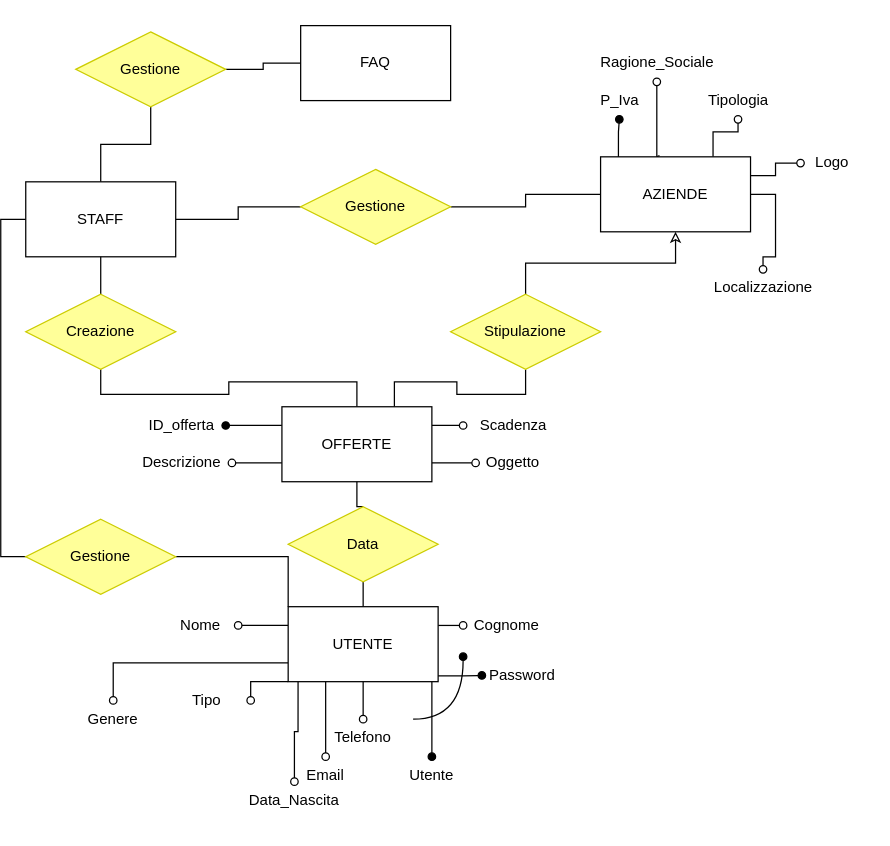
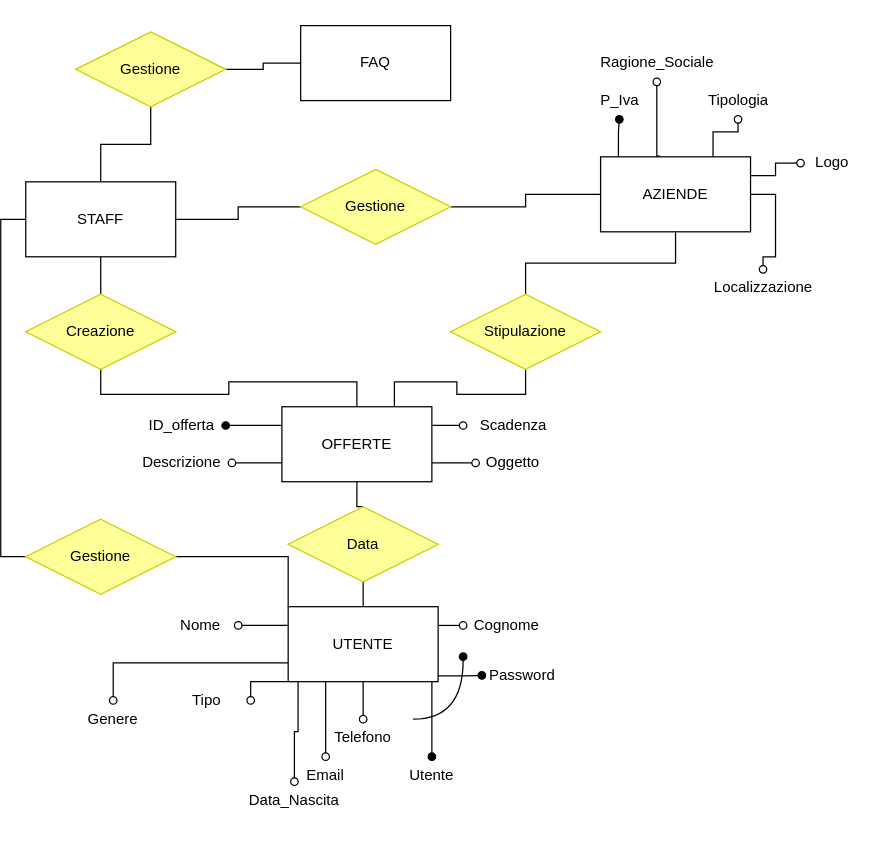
  <mxCell id="0" />
  <mxCell id="1" parent="0" />
  <mxCell id="2" value="" style="edgeStyle=orthogonalEdgeStyle;rounded=0;orthogonalLoop=1;jettySize=auto;html=1;endArrow=oval;endFill=1;exitX=0.986;exitY=0.921;exitDx=0;exitDy=0;exitPerimeter=0;" parent="1" source="8" target="36" edge="1"><mxGeometry relative="1" as="geometry" /></mxCell>
  <mxCell id="3" value="" style="edgeStyle=orthogonalEdgeStyle;rounded=0;orthogonalLoop=1;jettySize=auto;html=1;endArrow=oval;endFill=0;exitX=0.066;exitY=1.003;exitDx=0;exitDy=0;exitPerimeter=0;" parent="1" source="8" target="32" edge="1"><mxGeometry relative="1" as="geometry" /></mxCell>
  <mxCell id="4" value="" style="edgeStyle=orthogonalEdgeStyle;rounded=0;orthogonalLoop=1;jettySize=auto;html=1;endArrow=oval;endFill=0;exitX=0;exitY=0.75;exitDx=0;exitDy=0;" parent="1" source="8" target="31" edge="1"><mxGeometry relative="1" as="geometry" /></mxCell>
  <mxCell id="5" style="edgeStyle=orthogonalEdgeStyle;rounded=0;orthogonalLoop=1;jettySize=auto;html=1;exitX=0;exitY=0.25;exitDx=0;exitDy=0;entryX=1;entryY=0.5;entryDx=0;entryDy=0;endArrow=oval;endFill=0;" parent="1" source="8" target="29" edge="1"><mxGeometry relative="1" as="geometry"><Array as="points"><mxPoint x="210" y="500" /><mxPoint x="210" y="500" /></Array></mxGeometry></mxCell>
  <mxCell id="6" style="edgeStyle=orthogonalEdgeStyle;rounded=0;orthogonalLoop=1;jettySize=auto;html=1;exitX=1;exitY=0.25;exitDx=0;exitDy=0;entryX=0;entryY=0.5;entryDx=0;entryDy=0;endArrow=oval;endFill=0;" parent="1" source="8" target="30" edge="1"><mxGeometry relative="1" as="geometry" /></mxCell>
  <mxCell id="7" style="edgeStyle=orthogonalEdgeStyle;rounded=0;orthogonalLoop=1;jettySize=auto;html=1;exitX=0;exitY=1;exitDx=0;exitDy=0;entryX=1;entryY=0.5;entryDx=0;entryDy=0;endArrow=oval;endFill=0;" edge="1" parent="1" source="8" target="61"><mxGeometry relative="1" as="geometry" /></mxCell>
  <mxCell id="8" value="UTENTE" style="rounded=0;whiteSpace=wrap;html=1;" parent="1" vertex="1"><mxGeometry x="230" y="485" width="120" height="60" as="geometry" /></mxCell>
  <mxCell id="9" value="" style="endArrow=none;html=1;rounded=0;strokeWidth=1;endFill=0;startArrow=oval;startFill=1;exitX=0.5;exitY=0;exitDx=0;exitDy=0;" parent="1" source="10" edge="1"><mxGeometry width="50" height="50" relative="1" as="geometry"><mxPoint x="175" y="645" as="sourcePoint" /><mxPoint x="345" y="545" as="targetPoint" /></mxGeometry></mxCell>
  <mxCell id="10" value="Utente" style="text;html=1;strokeColor=none;fillColor=none;align=center;verticalAlign=middle;whiteSpace=wrap;rounded=0;" parent="1" vertex="1"><mxGeometry x="320" y="605" width="50" height="30" as="geometry" /></mxCell>
  <mxCell id="11" value="" style="endArrow=none;html=1;rounded=0;startArrow=oval;startFill=0;exitX=0.5;exitY=0;exitDx=0;exitDy=0;" parent="1" source="35" target="8" edge="1"><mxGeometry width="50" height="50" relative="1" as="geometry"><mxPoint x="260" y="575" as="sourcePoint" /><mxPoint x="175" y="595" as="targetPoint" /></mxGeometry></mxCell>
  <mxCell id="12" style="edgeStyle=orthogonalEdgeStyle;rounded=0;orthogonalLoop=1;jettySize=auto;html=1;exitX=0.119;exitY=0.047;exitDx=0;exitDy=0;endArrow=oval;endFill=1;exitPerimeter=0;" parent="1" source="17" target="43" edge="1"><mxGeometry relative="1" as="geometry" /></mxCell>
  <mxCell id="13" style="edgeStyle=orthogonalEdgeStyle;rounded=0;orthogonalLoop=1;jettySize=auto;html=1;exitX=0.393;exitY=-0.016;exitDx=0;exitDy=0;exitPerimeter=0;endArrow=oval;endFill=0;" parent="1" source="17" target="42" edge="1"><mxGeometry relative="1" as="geometry"><Array as="points"><mxPoint x="525" y="125" /></Array></mxGeometry></mxCell>
  <mxCell id="14" style="edgeStyle=orthogonalEdgeStyle;rounded=0;orthogonalLoop=1;jettySize=auto;html=1;exitX=0.75;exitY=0;exitDx=0;exitDy=0;endArrow=oval;endFill=0;" parent="1" source="17" target="44" edge="1"><mxGeometry relative="1" as="geometry" /></mxCell>
  <mxCell id="15" style="edgeStyle=orthogonalEdgeStyle;rounded=0;orthogonalLoop=1;jettySize=auto;html=1;exitX=1;exitY=0.25;exitDx=0;exitDy=0;endArrow=oval;endFill=0;" parent="1" source="17" target="45" edge="1"><mxGeometry relative="1" as="geometry" /></mxCell>
  <mxCell id="16" style="edgeStyle=orthogonalEdgeStyle;rounded=0;orthogonalLoop=1;jettySize=auto;html=1;exitX=1;exitY=0.5;exitDx=0;exitDy=0;endArrow=oval;endFill=0;" parent="1" source="17" target="46" edge="1"><mxGeometry relative="1" as="geometry" /></mxCell>
  <mxCell id="17" value="AZIENDE" style="rounded=0;whiteSpace=wrap;html=1;" parent="1" vertex="1"><mxGeometry x="480" y="125" width="120" height="60" as="geometry" /></mxCell>
  <mxCell id="18" value="" style="edgeStyle=orthogonalEdgeStyle;rounded=0;orthogonalLoop=1;jettySize=auto;html=1;endArrow=oval;endFill=1;exitX=0;exitY=0.25;exitDx=0;exitDy=0;" parent="1" source="24" target="40" edge="1"><mxGeometry relative="1" as="geometry" /></mxCell>
  <mxCell id="19" style="edgeStyle=orthogonalEdgeStyle;rounded=0;orthogonalLoop=1;jettySize=auto;html=1;exitX=0;exitY=0.75;exitDx=0;exitDy=0;entryX=1;entryY=0.5;entryDx=0;entryDy=0;endArrow=oval;endFill=0;" parent="1" source="24" target="39" edge="1"><mxGeometry relative="1" as="geometry" /></mxCell>
  <mxCell id="20" style="edgeStyle=orthogonalEdgeStyle;rounded=0;orthogonalLoop=1;jettySize=auto;html=1;exitX=1;exitY=0.75;exitDx=0;exitDy=0;endArrow=oval;endFill=0;" parent="1" source="24" target="38" edge="1"><mxGeometry relative="1" as="geometry" /></mxCell>
  <mxCell id="21" style="edgeStyle=orthogonalEdgeStyle;rounded=0;orthogonalLoop=1;jettySize=auto;html=1;exitX=1;exitY=0.25;exitDx=0;exitDy=0;endArrow=oval;endFill=0;" parent="1" source="24" target="41" edge="1"><mxGeometry relative="1" as="geometry" /></mxCell>
  <mxCell id="22" style="edgeStyle=orthogonalEdgeStyle;rounded=0;orthogonalLoop=1;jettySize=auto;html=1;exitX=0.5;exitY=0;exitDx=0;exitDy=0;entryX=0.5;entryY=1;entryDx=0;entryDy=0;endArrow=none;endFill=0;" parent="1" source="24" target="52" edge="1"><mxGeometry relative="1" as="geometry" /></mxCell>
  <mxCell id="23" style="edgeStyle=orthogonalEdgeStyle;rounded=0;orthogonalLoop=1;jettySize=auto;html=1;exitX=0.75;exitY=0;exitDx=0;exitDy=0;endArrow=none;endFill=0;" parent="1" source="24" target="54" edge="1"><mxGeometry relative="1" as="geometry" /></mxCell>
  <mxCell id="24" value="OFFERTE" style="rounded=0;whiteSpace=wrap;html=1;" parent="1" vertex="1"><mxGeometry x="225" y="325" width="120" height="60" as="geometry" /></mxCell>
  <mxCell id="25" style="edgeStyle=orthogonalEdgeStyle;rounded=0;orthogonalLoop=1;jettySize=auto;html=1;exitX=0.5;exitY=0;exitDx=0;exitDy=0;entryX=0.5;entryY=1;entryDx=0;entryDy=0;endArrow=none;endFill=0;" parent="1" source="28" target="56" edge="1"><mxGeometry relative="1" as="geometry" /></mxCell>
  <mxCell id="26" style="edgeStyle=orthogonalEdgeStyle;rounded=0;orthogonalLoop=1;jettySize=auto;html=1;exitX=1;exitY=0.5;exitDx=0;exitDy=0;entryX=0;entryY=0.5;entryDx=0;entryDy=0;endArrow=none;endFill=0;" parent="1" source="28" target="58" edge="1"><mxGeometry relative="1" as="geometry" /></mxCell>
  <mxCell id="27" style="edgeStyle=orthogonalEdgeStyle;rounded=0;orthogonalLoop=1;jettySize=auto;html=1;exitX=0;exitY=0.5;exitDx=0;exitDy=0;entryX=0;entryY=0.5;entryDx=0;entryDy=0;endArrow=none;endFill=0;" parent="1" source="28" target="60" edge="1"><mxGeometry relative="1" as="geometry" /></mxCell>
  <mxCell id="28" value="STAFF" style="rounded=0;whiteSpace=wrap;html=1;" parent="1" vertex="1"><mxGeometry x="20" y="145" width="120" height="60" as="geometry" /></mxCell>
  <mxCell id="29" value="Nome" style="text;html=1;strokeColor=none;fillColor=none;align=center;verticalAlign=middle;whiteSpace=wrap;rounded=0;" parent="1" vertex="1"><mxGeometry x="130" y="485" width="60" height="30" as="geometry" /></mxCell>
  <mxCell id="30" value="Cognome" style="text;html=1;strokeColor=none;fillColor=none;align=center;verticalAlign=middle;whiteSpace=wrap;rounded=0;" parent="1" vertex="1"><mxGeometry x="370" y="485" width="70" height="30" as="geometry" /></mxCell>
  <mxCell id="31" value="Genere" style="text;html=1;strokeColor=none;fillColor=none;align=center;verticalAlign=middle;whiteSpace=wrap;rounded=0;" parent="1" vertex="1"><mxGeometry x="60" y="560" width="60" height="30" as="geometry" /></mxCell>
  <mxCell id="32" value="Data_Nascita" style="text;html=1;strokeColor=none;fillColor=none;align=center;verticalAlign=middle;whiteSpace=wrap;rounded=0;" parent="1" vertex="1"><mxGeometry x="190" y="625" width="90" height="30" as="geometry" /></mxCell>
  <mxCell id="33" style="edgeStyle=orthogonalEdgeStyle;rounded=0;orthogonalLoop=1;jettySize=auto;html=1;exitX=0.5;exitY=0;exitDx=0;exitDy=0;entryX=0.25;entryY=1;entryDx=0;entryDy=0;endArrow=none;endFill=0;startArrow=oval;startFill=0;" parent="1" source="34" target="8" edge="1"><mxGeometry relative="1" as="geometry" /></mxCell>
  <mxCell id="34" value="Email" style="text;html=1;strokeColor=none;fillColor=none;align=center;verticalAlign=middle;whiteSpace=wrap;rounded=0;" parent="1" vertex="1"><mxGeometry x="230" y="605" width="60" height="30" as="geometry" /></mxCell>
  <mxCell id="35" value="Telefono" style="text;html=1;strokeColor=none;fillColor=none;align=center;verticalAlign=middle;whiteSpace=wrap;rounded=0;" parent="1" vertex="1"><mxGeometry x="260" y="575" width="60" height="30" as="geometry" /></mxCell>
  <mxCell id="36" value="Password" style="text;html=1;strokeColor=none;fillColor=none;align=center;verticalAlign=middle;whiteSpace=wrap;rounded=0;" parent="1" vertex="1"><mxGeometry x="385" y="525" width="65" height="30" as="geometry" /></mxCell>
  <mxCell id="37" value="" style="endArrow=oval;html=1;endFill=1;curved=1;" parent="1" edge="1"><mxGeometry width="50" height="50" relative="1" as="geometry"><mxPoint x="330" y="575" as="sourcePoint" /><mxPoint x="370" y="525" as="targetPoint" /><Array as="points"><mxPoint x="370" y="575" /></Array></mxGeometry></mxCell>
  <mxCell id="38" value="Oggetto" style="text;html=1;strokeColor=none;fillColor=none;align=center;verticalAlign=middle;whiteSpace=wrap;rounded=0;" parent="1" vertex="1"><mxGeometry x="380" y="355" width="60" height="30" as="geometry" /></mxCell>
  <mxCell id="39" value="Descrizione" style="text;html=1;strokeColor=none;fillColor=none;align=center;verticalAlign=middle;whiteSpace=wrap;rounded=0;" parent="1" vertex="1"><mxGeometry x="105" y="355" width="80" height="30" as="geometry" /></mxCell>
  <mxCell id="40" value="ID_offerta" style="text;html=1;strokeColor=none;fillColor=none;align=center;verticalAlign=middle;whiteSpace=wrap;rounded=0;" parent="1" vertex="1"><mxGeometry x="110" y="325" width="70" height="30" as="geometry" /></mxCell>
  <mxCell id="41" value="Scadenza" style="text;html=1;align=center;verticalAlign=middle;resizable=0;points=[];autosize=1;strokeColor=none;fillColor=none;" parent="1" vertex="1"><mxGeometry x="370" y="325" width="80" height="30" as="geometry" /></mxCell>
  <mxCell id="42" value="Ragione_Sociale" style="text;html=1;align=center;verticalAlign=middle;resizable=0;points=[];autosize=1;strokeColor=none;fillColor=none;" parent="1" vertex="1"><mxGeometry x="470" y="35" width="110" height="30" as="geometry" /></mxCell>
  <mxCell id="43" value="P_Iva" style="text;html=1;align=center;verticalAlign=middle;resizable=0;points=[];autosize=1;strokeColor=none;fillColor=none;" parent="1" vertex="1"><mxGeometry x="470" y="65" width="50" height="30" as="geometry" /></mxCell>
  <mxCell id="44" value="Tipologia" style="text;html=1;align=center;verticalAlign=middle;resizable=0;points=[];autosize=1;strokeColor=none;fillColor=none;" parent="1" vertex="1"><mxGeometry x="555" y="65" width="70" height="30" as="geometry" /></mxCell>
  <mxCell id="45" value="Logo" style="text;html=1;align=center;verticalAlign=middle;resizable=0;points=[];autosize=1;strokeColor=none;fillColor=none;" parent="1" vertex="1"><mxGeometry x="640" y="115" width="50" height="30" as="geometry" /></mxCell>
  <mxCell id="46" value="Localizzazione" style="text;html=1;align=center;verticalAlign=middle;resizable=0;points=[];autosize=1;strokeColor=none;fillColor=none;" parent="1" vertex="1"><mxGeometry x="560" y="215" width="100" height="30" as="geometry" /></mxCell>
  <mxCell id="47" value="FAQ" style="whiteSpace=wrap;html=1;" parent="1" vertex="1"><mxGeometry x="240" y="20" width="120" height="60" as="geometry" /></mxCell>
  <mxCell id="48" style="edgeStyle=orthogonalEdgeStyle;rounded=0;orthogonalLoop=1;jettySize=auto;html=1;exitX=0.5;exitY=0;exitDx=0;exitDy=0;entryX=0.5;entryY=1;entryDx=0;entryDy=0;endArrow=none;endFill=0;" parent="1" source="50" target="24" edge="1"><mxGeometry relative="1" as="geometry" /></mxCell>
  <mxCell id="49" style="edgeStyle=orthogonalEdgeStyle;rounded=0;orthogonalLoop=1;jettySize=auto;html=1;exitX=0.5;exitY=1;exitDx=0;exitDy=0;entryX=0.5;entryY=0;entryDx=0;entryDy=0;endArrow=none;endFill=0;" parent="1" source="50" target="8" edge="1"><mxGeometry relative="1" as="geometry"><Array as="points"><mxPoint x="290" y="465" /></Array></mxGeometry></mxCell>
  <mxCell id="50" value="Data" style="shape=rhombus;perimeter=rhombusPerimeter;whiteSpace=wrap;html=1;align=center;strokeColor=#CCCC00;fillColor=#FFFF99;" parent="1" vertex="1"><mxGeometry x="230" y="405" width="120" height="60" as="geometry" /></mxCell>
  <mxCell id="51" style="edgeStyle=orthogonalEdgeStyle;rounded=0;orthogonalLoop=1;jettySize=auto;html=1;exitX=0.5;exitY=0;exitDx=0;exitDy=0;entryX=0.5;entryY=1;entryDx=0;entryDy=0;endArrow=none;endFill=0;" parent="1" source="52" target="28" edge="1"><mxGeometry relative="1" as="geometry" /></mxCell>
  <mxCell id="52" value="Creazione" style="shape=rhombus;perimeter=rhombusPerimeter;whiteSpace=wrap;html=1;align=center;strokeColor=#CCCC00;fillColor=#FFFF99;" parent="1" vertex="1"><mxGeometry x="20" y="235" width="120" height="60" as="geometry" /></mxCell>
- <mxCell id="53" style="edgeStyle=orthogonalEdgeStyle;rounded=0;orthogonalLoop=1;jettySize=auto;html=1;exitX=0.5;exitY=0;exitDx=0;exitDy=0;entryX=0.5;entryY=1;entryDx=0;entryDy=0;endArrow=classic;endFill=0;" parent="1" source="54" target="17" edge="1"><mxGeometry relative="1" as="geometry" /></mxCell>
+ <mxCell id="53" style="edgeStyle=orthogonalEdgeStyle;rounded=0;orthogonalLoop=1;jettySize=auto;html=1;exitX=0.5;exitY=0;exitDx=0;exitDy=0;entryX=0.5;entryY=1;entryDx=0;entryDy=0;endArrow=none;endFill=0;" parent="1" source="54" target="17" edge="1"><mxGeometry relative="1" as="geometry" /></mxCell>
  <mxCell id="54" value="Stipulazione" style="shape=rhombus;perimeter=rhombusPerimeter;whiteSpace=wrap;html=1;align=center;strokeColor=#CCCC00;fillColor=#FFFF99;" parent="1" vertex="1"><mxGeometry x="360" y="235" width="120" height="60" as="geometry" /></mxCell>
  <mxCell id="55" style="edgeStyle=orthogonalEdgeStyle;rounded=0;orthogonalLoop=1;jettySize=auto;html=1;exitX=1;exitY=0.5;exitDx=0;exitDy=0;endArrow=none;endFill=0;" parent="1" source="56" target="47" edge="1"><mxGeometry relative="1" as="geometry" /></mxCell>
  <mxCell id="56" value="Gestione" style="shape=rhombus;perimeter=rhombusPerimeter;whiteSpace=wrap;html=1;align=center;strokeColor=#CCCC00;fillColor=#FFFF99;" parent="1" vertex="1"><mxGeometry x="60" y="25" width="120" height="60" as="geometry" /></mxCell>
  <mxCell id="57" style="edgeStyle=orthogonalEdgeStyle;rounded=0;orthogonalLoop=1;jettySize=auto;html=1;exitX=1;exitY=0.5;exitDx=0;exitDy=0;entryX=0;entryY=0.5;entryDx=0;entryDy=0;endArrow=none;endFill=0;" parent="1" source="58" target="17" edge="1"><mxGeometry relative="1" as="geometry" /></mxCell>
  <mxCell id="58" value="Gestione" style="shape=rhombus;perimeter=rhombusPerimeter;whiteSpace=wrap;html=1;align=center;strokeColor=#CCCC00;fillColor=#FFFF99;" parent="1" vertex="1"><mxGeometry x="240" y="135" width="120" height="60" as="geometry" /></mxCell>
  <mxCell id="59" style="edgeStyle=orthogonalEdgeStyle;rounded=0;orthogonalLoop=1;jettySize=auto;html=1;exitX=1;exitY=0.5;exitDx=0;exitDy=0;entryX=0;entryY=0;entryDx=0;entryDy=0;endArrow=none;endFill=0;" parent="1" source="60" target="8" edge="1"><mxGeometry relative="1" as="geometry" /></mxCell>
  <mxCell id="60" value="Gestione" style="shape=rhombus;perimeter=rhombusPerimeter;whiteSpace=wrap;html=1;align=center;strokeColor=#CCCC00;fillColor=#FFFF99;" parent="1" vertex="1"><mxGeometry x="20" y="415" width="120" height="60" as="geometry" /></mxCell>
  <mxCell id="61" value="Tipo" style="text;html=1;strokeColor=none;fillColor=none;align=center;verticalAlign=middle;whiteSpace=wrap;rounded=0;" vertex="1" parent="1"><mxGeometry x="130" y="545" width="70" height="30" as="geometry" /></mxCell>
